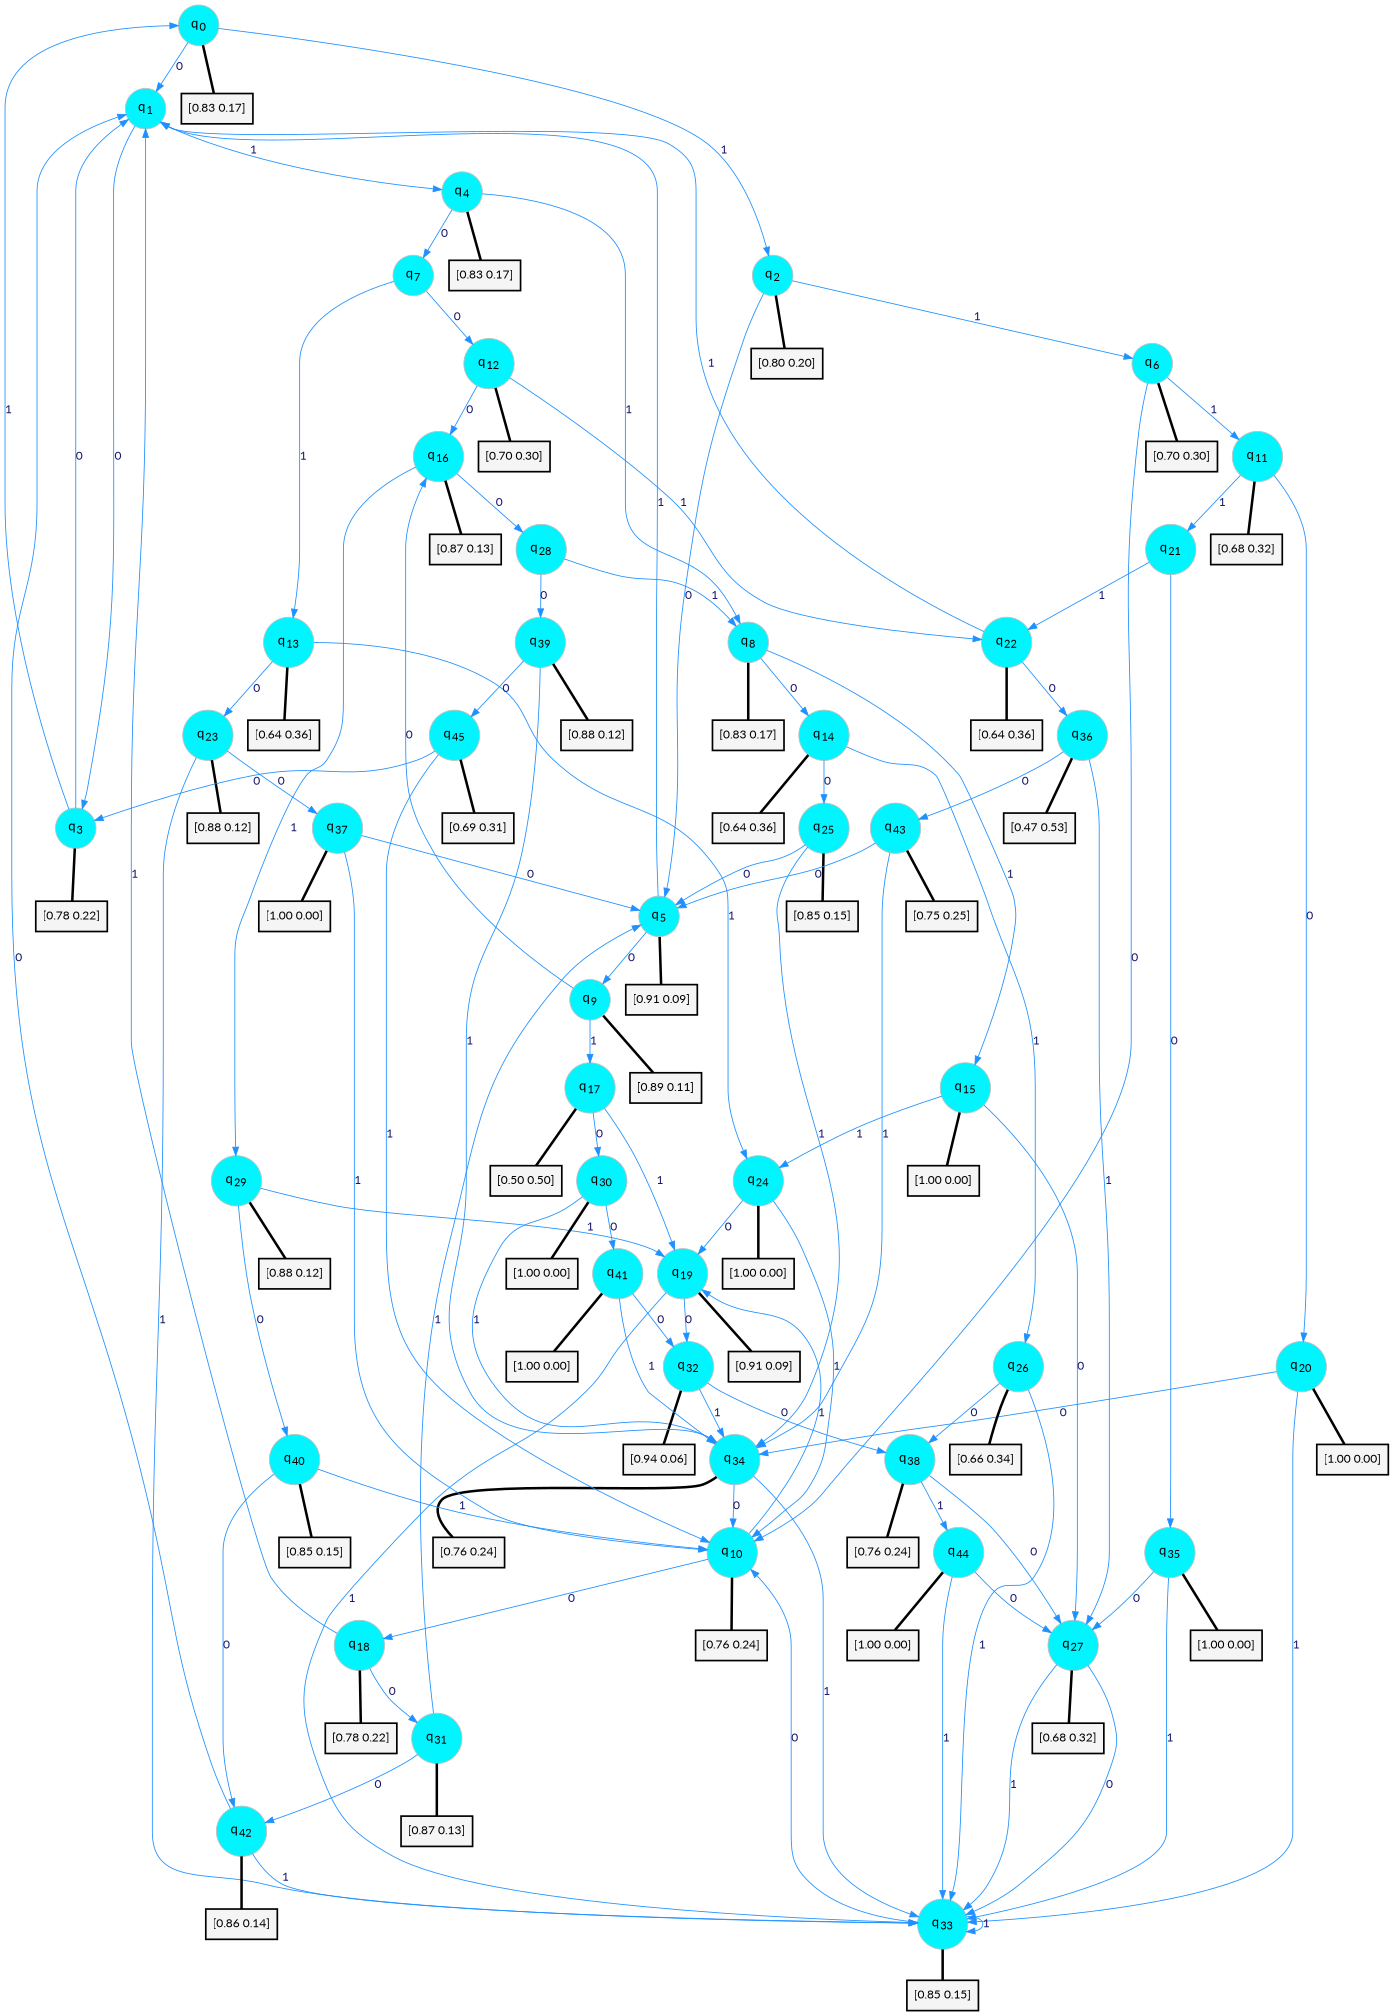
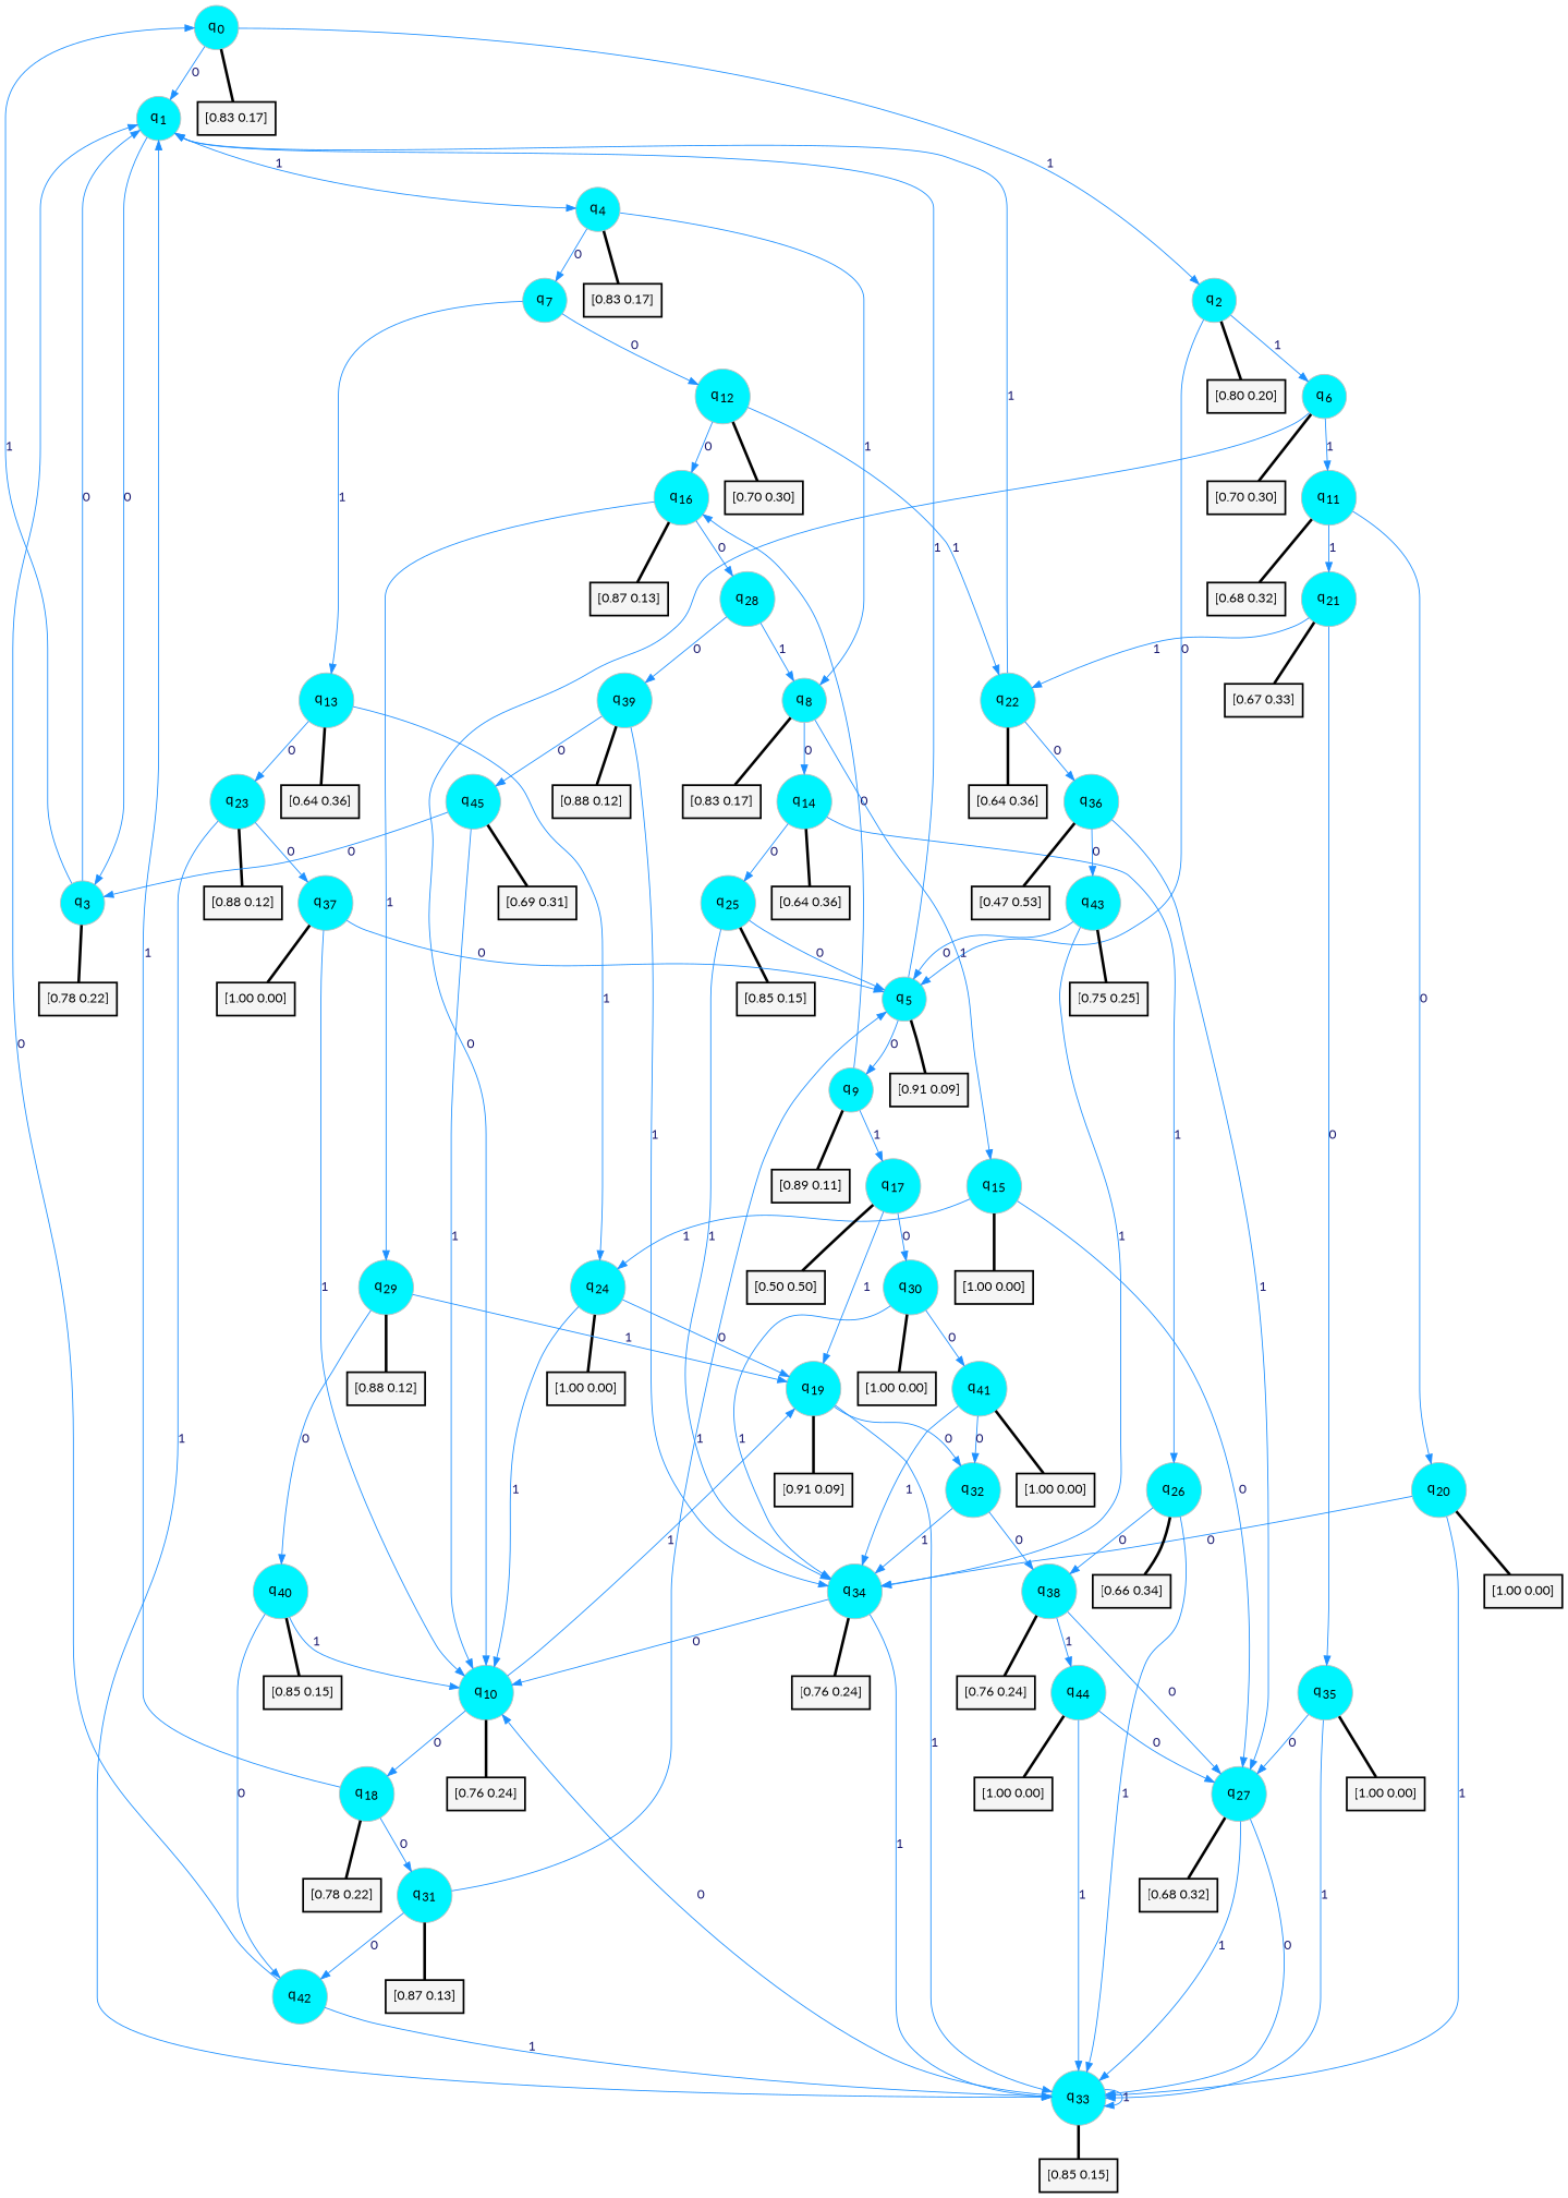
  digraph {
    fontname=Lato
    rankdir=TD
    node [color=gray fillcolor=turquoise1 fontcolor=black fontname=Lato fontsize=16 fontweight=bold shape=circle style=filled]
    edge [arrowsize=1 color=dodgerblue1 fontcolor=midnightblue fontname=Lato fontweight=bold penwidth=1 style=solid weight=20]
    n1 [label=<q<SUB>0</SUB>>]
    n2 [label=<q<SUB>1</SUB>>]
    n3 [label=<q<SUB>2</SUB>>]
    n4 [color=black fillcolor=whitesmoke fontsize=14 label="[0.83 0.17]" penwidth=2 shape=box]
    n5 [label=<q<SUB>3</SUB>>]
    n6 [label=<q<SUB>4</SUB>>]
    n7 [label=<q<SUB>5</SUB>>]
    n8 [label=<q<SUB>6</SUB>>]
    n9 [color=black fillcolor=whitesmoke fontsize=14 label="[0.80 0.20]" penwidth=2 shape=box]
    n10 [color=black fillcolor=whitesmoke fontsize=14 label="[0.78 0.22]" penwidth=2 shape=box]
    n11 [label=<q<SUB>7</SUB>>]
    n12 [label=<q<SUB>8</SUB>>]
    n13 [color=black fillcolor=whitesmoke fontsize=14 label="[0.83 0.17]" penwidth=2 shape=box]
    n14 [label=<q<SUB>9</SUB>>]
    n15 [color=black fillcolor=whitesmoke fontsize=14 label="[0.91 0.09]" penwidth=2 shape=box]
    n16 [label=<q<SUB>10</SUB>>]
    n17 [label=<q<SUB>11</SUB>>]
    n18 [color=black fillcolor=whitesmoke fontsize=14 label="[0.70 0.30]" penwidth=2 shape=box]
    n19 [label=<q<SUB>12</SUB>>]
    n20 [label=<q<SUB>13</SUB>>]
    n21 [label=<q<SUB>14</SUB>>]
    n22 [label=<q<SUB>15</SUB>>]
    n23 [color=black fillcolor=whitesmoke fontsize=14 label="[0.83 0.17]" penwidth=2 shape=box]
    n24 [label=<q<SUB>16</SUB>>]
    n25 [label=<q<SUB>17</SUB>>]
    n26 [color=black fillcolor=whitesmoke fontsize=14 label="[0.89 0.11]" penwidth=2 shape=box]
    n27 [label=<q<SUB>18</SUB>>]
    n28 [label=<q<SUB>19</SUB>>]
    n29 [color=black fillcolor=whitesmoke fontsize=14 label="[0.76 0.24]" penwidth=2 shape=box]
    n30 [label=<q<SUB>20</SUB>>]
    n31 [label=<q<SUB>21</SUB>>]
    n32 [color=black fillcolor=whitesmoke fontsize=14 label="[0.68 0.32]" penwidth=2 shape=box]
    n33 [label=<q<SUB>22</SUB>>]
    n34 [color=black fillcolor=whitesmoke fontsize=14 label="[0.70 0.30]" penwidth=2 shape=box]
    n35 [label=<q<SUB>23</SUB>>]
    n36 [label=<q<SUB>24</SUB>>]
    n37 [color=black fillcolor=whitesmoke fontsize=14 label="[0.64 0.36]" penwidth=2 shape=box]
    n38 [label=<q<SUB>25</SUB>>]
    n39 [label=<q<SUB>26</SUB>>]
    n40 [color=black fillcolor=whitesmoke fontsize=14 label="[0.64 0.36]" penwidth=2 shape=box]
    n41 [label=<q<SUB>27</SUB>>]
    n42 [color=black fillcolor=whitesmoke fontsize=14 label="[1.00 0.00]" penwidth=2 shape=box]
    n43 [label=<q<SUB>28</SUB>>]
    n44 [label=<q<SUB>29</SUB>>]
    n45 [color=black fillcolor=whitesmoke fontsize=14 label="[0.87 0.13]" penwidth=2 shape=box]
    n46 [label=<q<SUB>30</SUB>>]
    n47 [color=black fillcolor=whitesmoke fontsize=14 label="[0.50 0.50]" penwidth=2 shape=box]
    n48 [label=<q<SUB>31</SUB>>]
    n49 [color=black fillcolor=whitesmoke fontsize=14 label="[0.78 0.22]" penwidth=2 shape=box]
    n50 [label=<q<SUB>32</SUB>>]
    n51 [label=<q<SUB>33</SUB>>]
    n52 [color=black fillcolor=whitesmoke fontsize=14 label="[0.91 0.09]" penwidth=2 shape=box]
    n53 [label=<q<SUB>34</SUB>>]
    n54 [color=black fillcolor=whitesmoke fontsize=14 label="[1.00 0.00]" penwidth=2 shape=box]
    n55 [label=<q<SUB>35</SUB>>]
+   n56 [color=black fillcolor=whitesmoke fontsize=14 label="[0.67 0.33]" penwidth=2 shape=box]
    n57 [label=<q<SUB>36</SUB>>]
    n58 [color=black fillcolor=whitesmoke fontsize=14 label="[0.64 0.36]" penwidth=2 shape=box]
    n59 [label=<q<SUB>37</SUB>>]
    n60 [color=black fillcolor=whitesmoke fontsize=14 label="[0.88 0.12]" penwidth=2 shape=box]
    n61 [color=black fillcolor=whitesmoke fontsize=14 label="[1.00 0.00]" penwidth=2 shape=box]
    n62 [color=black fillcolor=whitesmoke fontsize=14 label="[0.85 0.15]" penwidth=2 shape=box]
    n63 [label=<q<SUB>38</SUB>>]
    n64 [color=black fillcolor=whitesmoke fontsize=14 label="[0.66 0.34]" penwidth=2 shape=box]
    n65 [color=black fillcolor=whitesmoke fontsize=14 label="[0.68 0.32]" penwidth=2 shape=box]
    n66 [label=<q<SUB>39</SUB>>]
    n67 [label=<q<SUB>40</SUB>>]
    n68 [color=black fillcolor=whitesmoke fontsize=14 label="[0.88 0.12]" penwidth=2 shape=box]
    n69 [label=<q<SUB>41</SUB>>]
    n70 [color=black fillcolor=whitesmoke fontsize=14 label="[1.00 0.00]" penwidth=2 shape=box]
    n71 [label=<q<SUB>42</SUB>>]
    n72 [color=black fillcolor=whitesmoke fontsize=14 label="[0.87 0.13]" penwidth=2 shape=box]
-   n73 [color=black fillcolor=whitesmoke fontsize=14 label="[0.94 0.06]" penwidth=2 shape=box]
    n74 [color=black fillcolor=whitesmoke fontsize=14 label="[0.85 0.15]" penwidth=2 shape=box]
    n75 [color=black fillcolor=whitesmoke fontsize=14 label="[0.76 0.24]" penwidth=2 shape=box]
    n76 [color=black fillcolor=whitesmoke fontsize=14 label="[1.00 0.00]" penwidth=2 shape=box]
    n77 [label=<q<SUB>43</SUB>>]
    n78 [color=black fillcolor=whitesmoke fontsize=14 label="[0.47 0.53]" penwidth=2 shape=box]
    n79 [color=black fillcolor=whitesmoke fontsize=14 label="[1.00 0.00]" penwidth=2 shape=box]
    n80 [label=<q<SUB>44</SUB>>]
    n81 [color=black fillcolor=whitesmoke fontsize=14 label="[0.76 0.24]" penwidth=2 shape=box]
    n82 [label=<q<SUB>45</SUB>>]
    n83 [color=black fillcolor=whitesmoke fontsize=14 label="[0.88 0.12]" penwidth=2 shape=box]
    n84 [color=black fillcolor=whitesmoke fontsize=14 label="[0.85 0.15]" penwidth=2 shape=box]
    n85 [color=black fillcolor=whitesmoke fontsize=14 label="[1.00 0.00]" penwidth=2 shape=box]
-   n86 [color=black fillcolor=whitesmoke fontsize=14 label="[0.86 0.14]" penwidth=2 shape=box]
    n87 [color=black fillcolor=whitesmoke fontsize=14 label="[0.75 0.25]" penwidth=2 shape=box]
    n88 [color=black fillcolor=whitesmoke fontsize=14 label="[1.00 0.00]" penwidth=2 shape=box]
    n89 [color=black fillcolor=whitesmoke fontsize=14 label="[0.69 0.31]" penwidth=2 shape=box]
    n1 -> n2 [label=0]
    n1 -> n3 [label=1]
    n1 -> n4 [arrowhead=none color=black penwidth=3]
    n2 -> n5 [label=0]
    n2 -> n6 [label=1]
    n3 -> n7 [label=0]
    n3 -> n8 [label=1]
    n3 -> n9 [arrowhead=none color=black penwidth=3]
    n5 -> n1 [label=1]
    n5 -> n2 [label=0]
    n5 -> n10 [arrowhead=none color=black penwidth=3]
    n6 -> n11 [label=0]
    n6 -> n12 [label=1]
    n6 -> n13 [arrowhead=none color=black penwidth=3]
    n7 -> n2 [label=1]
    n7 -> n14 [label=0]
    n7 -> n15 [arrowhead=none color=black penwidth=3]
    n8 -> n16 [label=0]
    n8 -> n17 [label=1]
    n8 -> n18 [arrowhead=none color=black penwidth=3]
    n11 -> n19 [label=0]
    n11 -> n20 [label=1]
    n12 -> n21 [label=0]
    n12 -> n22 [label=1]
    n12 -> n23 [arrowhead=none color=black penwidth=3]
    n14 -> n24 [label=0]
    n14 -> n25 [label=1]
    n14 -> n26 [arrowhead=none color=black penwidth=3]
    n16 -> n27 [label=0]
    n16 -> n28 [label=1]
    n16 -> n29 [arrowhead=none color=black penwidth=3]
    n17 -> n30 [label=0]
    n17 -> n31 [label=1]
    n17 -> n32 [arrowhead=none color=black penwidth=3]
    n19 -> n24 [label=0]
    n19 -> n33 [label=1]
    n19 -> n34 [arrowhead=none color=black penwidth=3]
    n20 -> n35 [label=0]
    n20 -> n36 [label=1]
    n20 -> n37 [arrowhead=none color=black penwidth=3]
    n21 -> n38 [label=0]
    n21 -> n39 [label=1]
    n21 -> n40 [arrowhead=none color=black penwidth=3]
    n22 -> n36 [label=1]
    n22 -> n41 [label=0]
    n22 -> n42 [arrowhead=none color=black penwidth=3]
    n24 -> n43 [label=0]
    n24 -> n44 [label=1]
    n24 -> n45 [arrowhead=none color=black penwidth=3]
    n25 -> n28 [label=1]
    n25 -> n46 [label=0]
    n25 -> n47 [arrowhead=none color=black penwidth=3]
    n27 -> n2 [label=1]
    n27 -> n48 [label=0]
    n27 -> n49 [arrowhead=none color=black penwidth=3]
    n28 -> n50 [label=0]
    n28 -> n51 [label=1]
    n28 -> n52 [arrowhead=none color=black penwidth=3]
    n30 -> n51 [label=1]
    n30 -> n53 [label=0]
    n30 -> n54 [arrowhead=none color=black penwidth=3]
    n31 -> n33 [label=1]
    n31 -> n55 [label=0]
+   n31 -> n56 [arrowhead=none color=black penwidth=3]
    n33 -> n2 [label=1]
    n33 -> n57 [label=0]
    n33 -> n58 [arrowhead=none color=black penwidth=3]
    n35 -> n51 [label=1]
    n35 -> n59 [label=0]
    n35 -> n60 [arrowhead=none color=black penwidth=3]
    n36 -> n16 [label=1]
    n36 -> n28 [label=0]
    n36 -> n61 [arrowhead=none color=black penwidth=3]
    n38 -> n7 [label=0]
    n38 -> n53 [label=1]
    n38 -> n62 [arrowhead=none color=black penwidth=3]
    n39 -> n51 [label=1]
    n39 -> n63 [label=0]
    n39 -> n64 [arrowhead=none color=black penwidth=3]
    n41 -> n51 [label=0]
    n41 -> n51 [label=1]
    n41 -> n65 [arrowhead=none color=black penwidth=3]
    n43 -> n12 [label=1]
    n43 -> n66 [label=0]
    n44 -> n28 [label=1]
    n44 -> n67 [label=0]
    n44 -> n68 [arrowhead=none color=black penwidth=3]
    n46 -> n53 [label=1]
    n46 -> n69 [label=0]
    n46 -> n70 [arrowhead=none color=black penwidth=3]
    n48 -> n7 [label=1]
    n48 -> n71 [label=0]
    n48 -> n72 [arrowhead=none color=black penwidth=3]
    n50 -> n53 [label=1]
    n50 -> n63 [label=0]
-   n50 -> n73 [arrowhead=none color=black penwidth=3]
    n51 -> n16 [label=0]
    n51 -> n51 [label=1]
    n51 -> n74 [arrowhead=none color=black penwidth=3]
    n53 -> n16 [label=0]
    n53 -> n51 [label=1]
    n53 -> n75 [arrowhead=none color=black penwidth=3]
    n55 -> n41 [label=0]
    n55 -> n51 [label=1]
    n55 -> n76 [arrowhead=none color=black penwidth=3]
    n57 -> n41 [label=1]
    n57 -> n77 [label=0]
    n57 -> n78 [arrowhead=none color=black penwidth=3]
    n59 -> n7 [label=0]
    n59 -> n16 [label=1]
    n59 -> n79 [arrowhead=none color=black penwidth=3]
    n63 -> n41 [label=0]
    n63 -> n80 [label=1]
    n63 -> n81 [arrowhead=none color=black penwidth=3]
    n66 -> n53 [label=1]
    n66 -> n82 [label=0]
    n66 -> n83 [arrowhead=none color=black penwidth=3]
    n67 -> n16 [label=1]
    n67 -> n71 [label=0]
    n67 -> n84 [arrowhead=none color=black penwidth=3]
    n69 -> n50 [label=0]
    n69 -> n53 [label=1]
    n69 -> n85 [arrowhead=none color=black penwidth=3]
    n71 -> n2 [label=0]
    n71 -> n51 [label=1]
-   n71 -> n86 [arrowhead=none color=black penwidth=3]
    n77 -> n7 [label=0]
    n77 -> n53 [label=1]
    n77 -> n87 [arrowhead=none color=black penwidth=3]
    n80 -> n41 [label=0]
    n80 -> n51 [label=1]
    n80 -> n88 [arrowhead=none color=black penwidth=3]
    n82 -> n5 [label=0]
    n82 -> n16 [label=1]
    n82 -> n89 [arrowhead=none color=black penwidth=3]
  }
